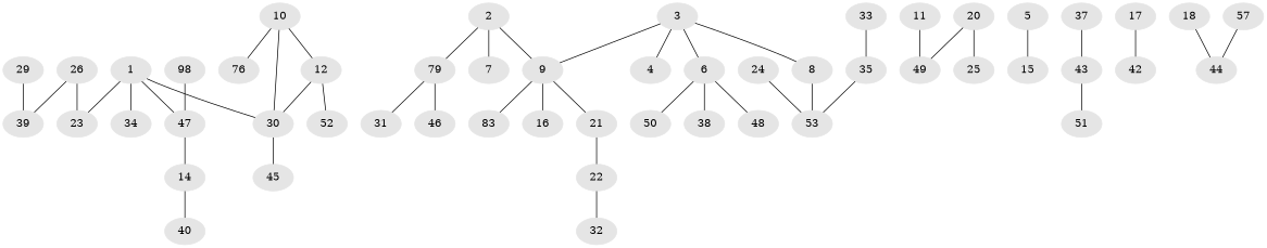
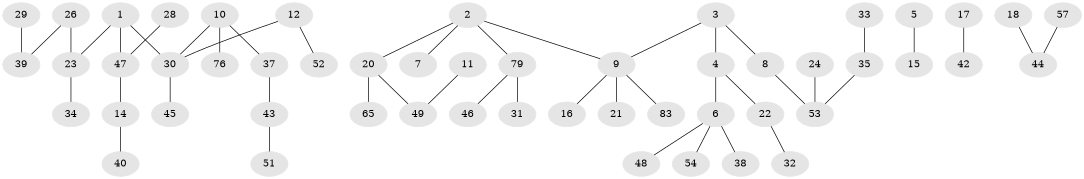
  graph {
    node [color=gray90 style=filled]
    edge [weight=1.0]
    1
    23
    30
    34
    47
    14
    40
    45
    2
    7
    9
    n12 [label=79]
    20
    n14 [label=83]
    16
    21
    31
    46
    49
-   25
+   25 [label=65]
    3
    4
    8
    6
    53
    38
    48
-   50
+   50 [label=54]
    5
    15
    22
    10
    n33 [label=76]
    37
    43
    11
    12
    52
    17
    42
    18
    44
    32
    24
    26
    39
    n47 [label=57]
-   28 [label=98]
+   28
    29
    33
    35
    51
    1 -- 23
    1 -- 30
-   1 -- 34
+   23 -- 34
    1 -- 47
    30 -- 45
    47 -- 14
    14 -- 40
    2 -- 7
    2 -- 9
    2 -- n12
+   2 -- 20
    9 -- n14
    9 -- 16
    9 -- 21
    n12 -- 31
    n12 -- 46
    20 -- 49
    20 -- 25
-   21 -- 22
+   4 -- 22
    3 -- 9
    3 -- 4
    3 -- 8
-   3 -- 6
+   4 -- 6
    8 -- 53
    6 -- 38
    6 -- 48
    6 -- 50
    5 -- 15
    22 -- 32
    10 -- 30
    10 -- n33
-   10 -- 12
+   10 -- 37
    37 -- 43
    43 -- 51
    11 -- 49
    12 -- 30
    12 -- 52
    17 -- 42
    18 -- 44
    24 -- 53
    26 -- 23
    26 -- 39
    n47 -- 44
    28 -- 47
    29 -- 39
    33 -- 35
    35 -- 53
  }
